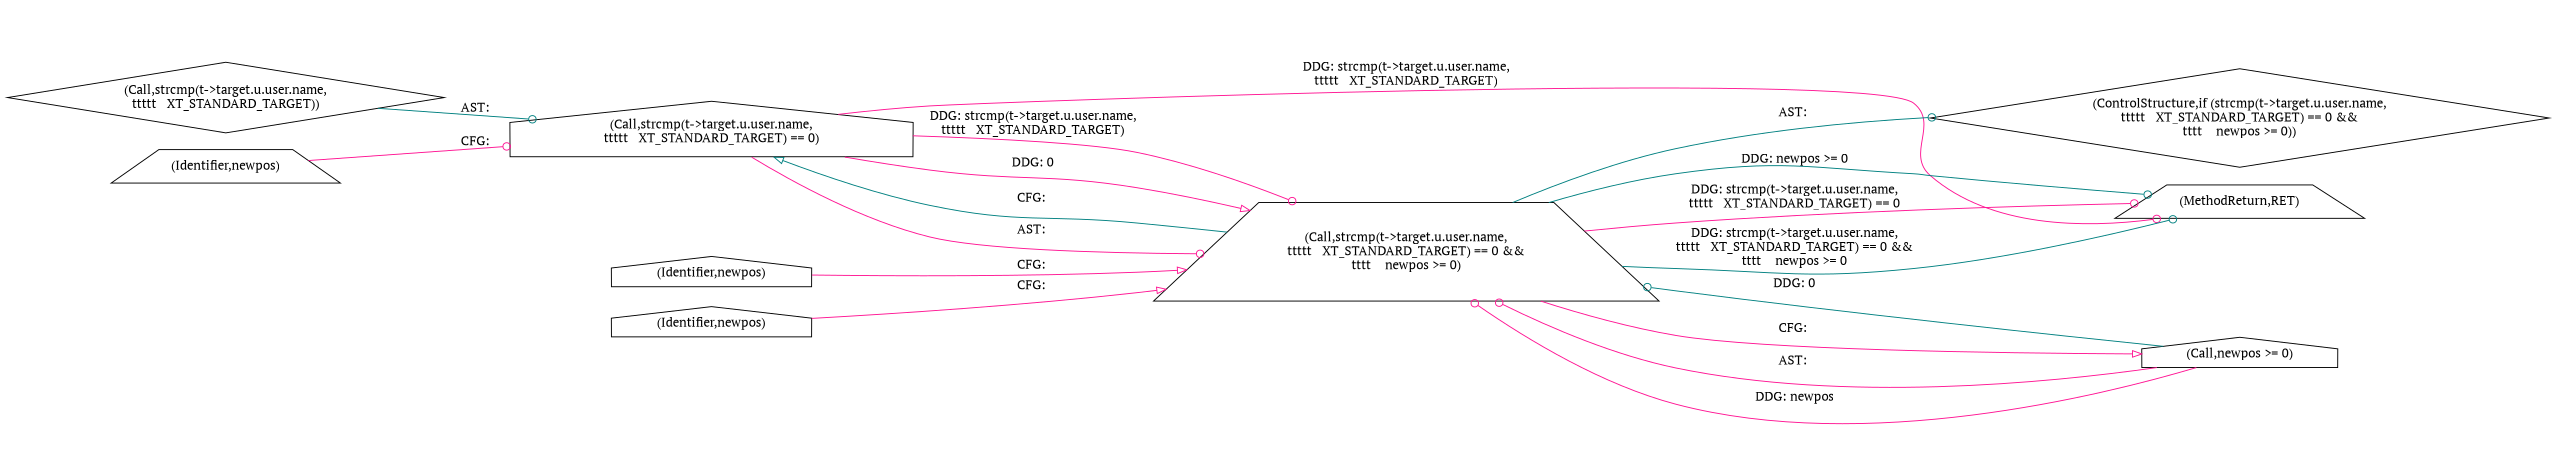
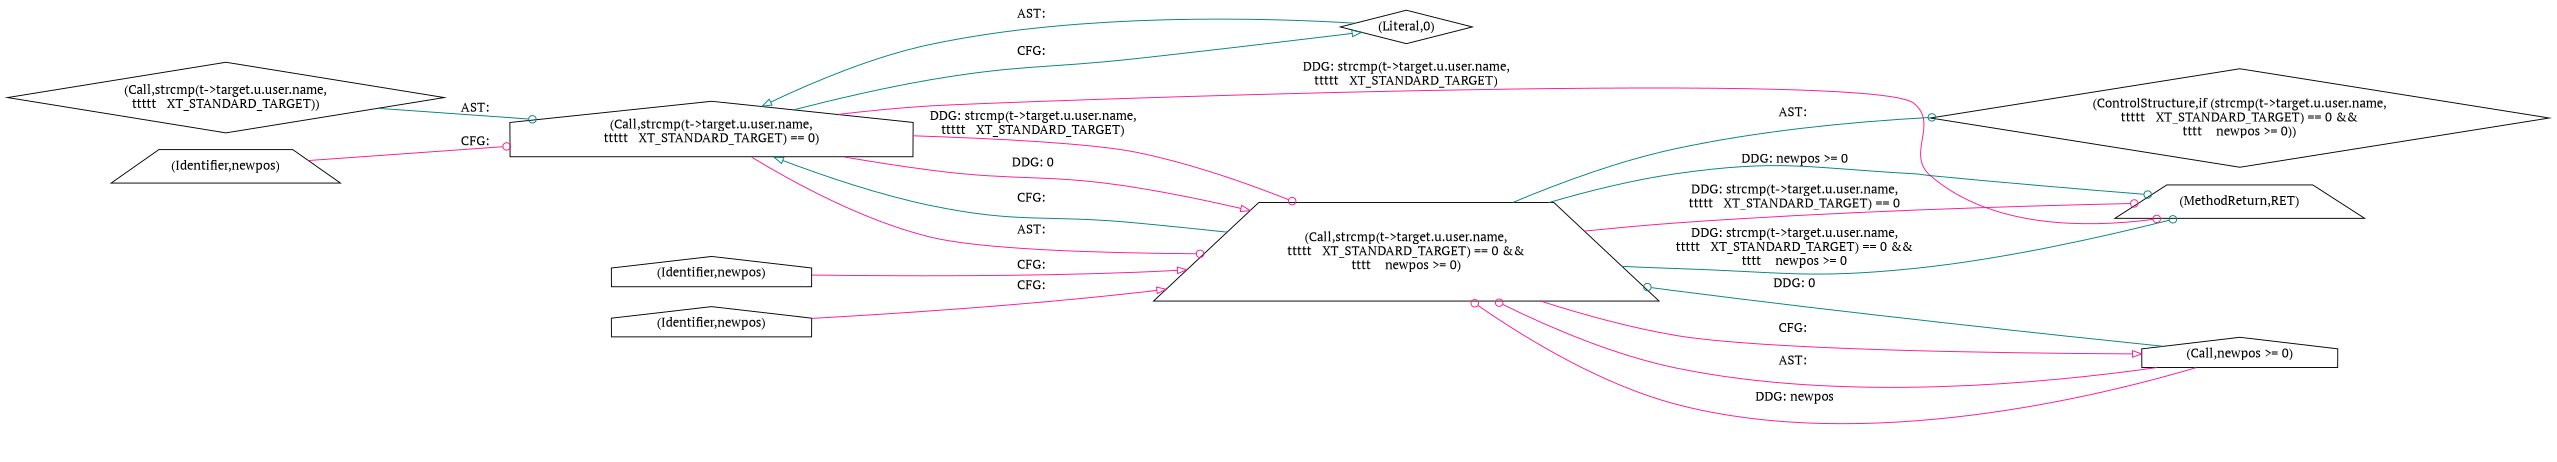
  digraph {
    rankdir=LR
    fontname="PT Serif"
    node [shape=house fontname="PT Serif"]
    edge [color=deeppink arrowhead=odot fontname="PT Serif"]
    n1 [label="(Call,strcmp(t->target.u.user.name,\n\t\t\t\t\t   XT_STANDARD_TARGET) == 0)"]
    n2 [label="(Call,strcmp(t->target.u.user.name,\n\t\t\t\t\t   XT_STANDARD_TARGET) == 0 &&\n\t\t\t\t    newpos >= 0)" shape=trapezium]
+   n3 [label="(Literal,0)" shape=diamond]
    n4 [label="(MethodReturn,RET)" shape=trapezium]
    n5 [label="(Call,newpos >= 0)"]
    n6 [label="(ControlStructure,if (strcmp(t->target.u.user.name,\n\t\t\t\t\t   XT_STANDARD_TARGET) == 0 &&\n\t\t\t\t    newpos >= 0))" shape=diamond]
    n7 [label="(Identifier,newpos)"]
    n8 [label="(Call,strcmp(t->target.u.user.name,\n\t\t\t\t\t   XT_STANDARD_TARGET))" shape=diamond]
    n9 [label="(Identifier,newpos)" shape=trapezium]
    n10 [label="(Identifier,newpos)"]
    n1 -> n2 [label="AST: "]
    n1 -> n2 [label="DDG: strcmp(t->target.u.user.name,\n\t\t\t\t\t   XT_STANDARD_TARGET)"]
    n1 -> n2 [label="DDG: 0" arrowhead=onormal]
+   n1 -> n3 [label="CFG: " color=teal arrowhead=onormal]
    n1 -> n4 [label="DDG: strcmp(t->target.u.user.name,\n\t\t\t\t\t   XT_STANDARD_TARGET)"]
    n2 -> n1 [label="CFG: " color=teal arrowhead=onormal]
    n2 -> n4 [label="DDG: newpos >= 0" color=teal]
    n2 -> n4 [label="DDG: strcmp(t->target.u.user.name,\n\t\t\t\t\t   XT_STANDARD_TARGET) == 0"]
    n2 -> n4 [label="DDG: strcmp(t->target.u.user.name,\n\t\t\t\t\t   XT_STANDARD_TARGET) == 0 &&\n\t\t\t\t    newpos >= 0" color=teal]
    n2 -> n5 [label="CFG: " arrowhead=onormal]
    n2 -> n6 [label="AST: " color=teal]
+   n3 -> n1 [label="AST: " color=teal arrowhead=onormal]
    n5 -> n2 [label="AST: "]
    n5 -> n2 [label="DDG: newpos"]
    n5 -> n2 [label="DDG: 0" color=teal]
    n7 -> n2 [label="CFG: " arrowhead=onormal]
    n8 -> n1 [label="AST: " color=teal]
    n9 -> n1 [label="CFG: "]
    n10 -> n2 [label="CFG: " arrowhead=onormal]
  }
